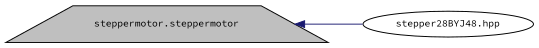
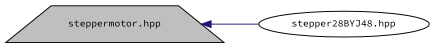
  digraph {
    rankdir=LR
    fontname="Source Code Pro"
    node [color=black fontname="Source Code Pro" fontsize=10 style=filled]
-   n1 [fillcolor=grey75 fontcolor=black height=0.2 label="steppermotor.steppermotor" shape=trapezium width=0.4]
+   n1 [fillcolor=grey75 fontcolor=black height=0.2 label="steppermotor.hpp" shape=trapezium width=0.4]
    n2 [fillcolor=white height=0.2 label="stepper28BYJ48.hpp" shape=ellipse width=0.4]
    n1 -> n2 [color=midnightblue dir=back fontname="Source Code Pro" fontsize=10 labelfontname=Helvetica labelfontsize=10 style=solid]
  }
